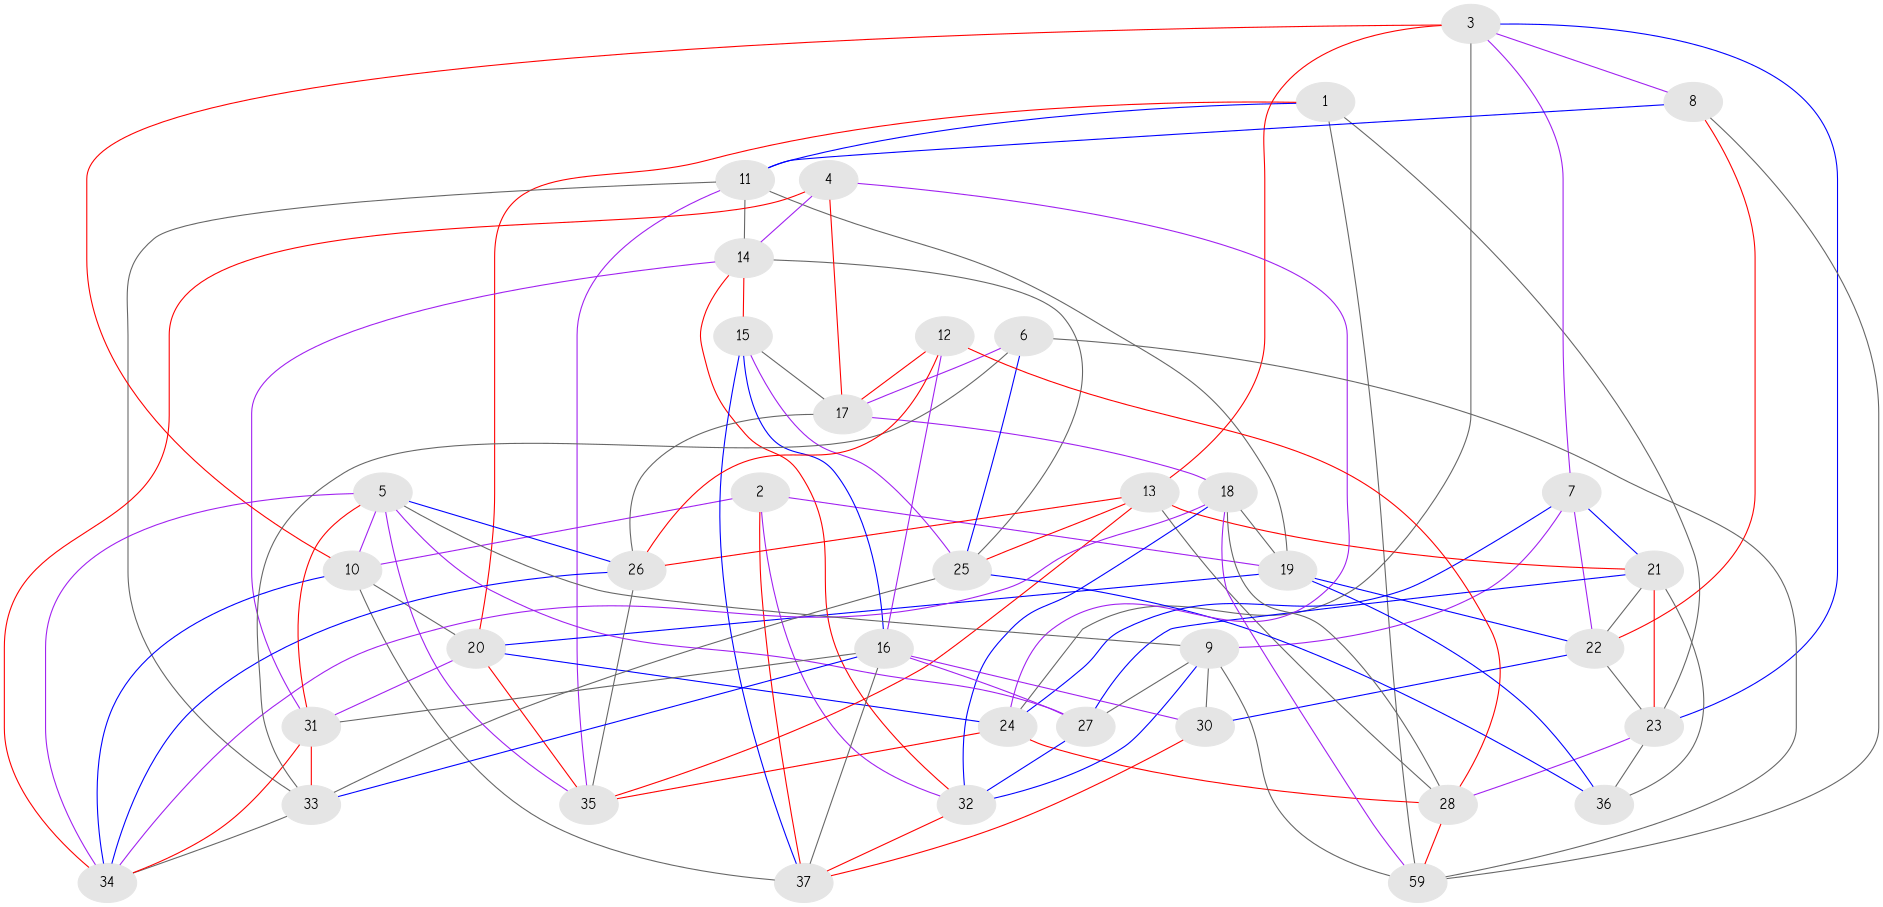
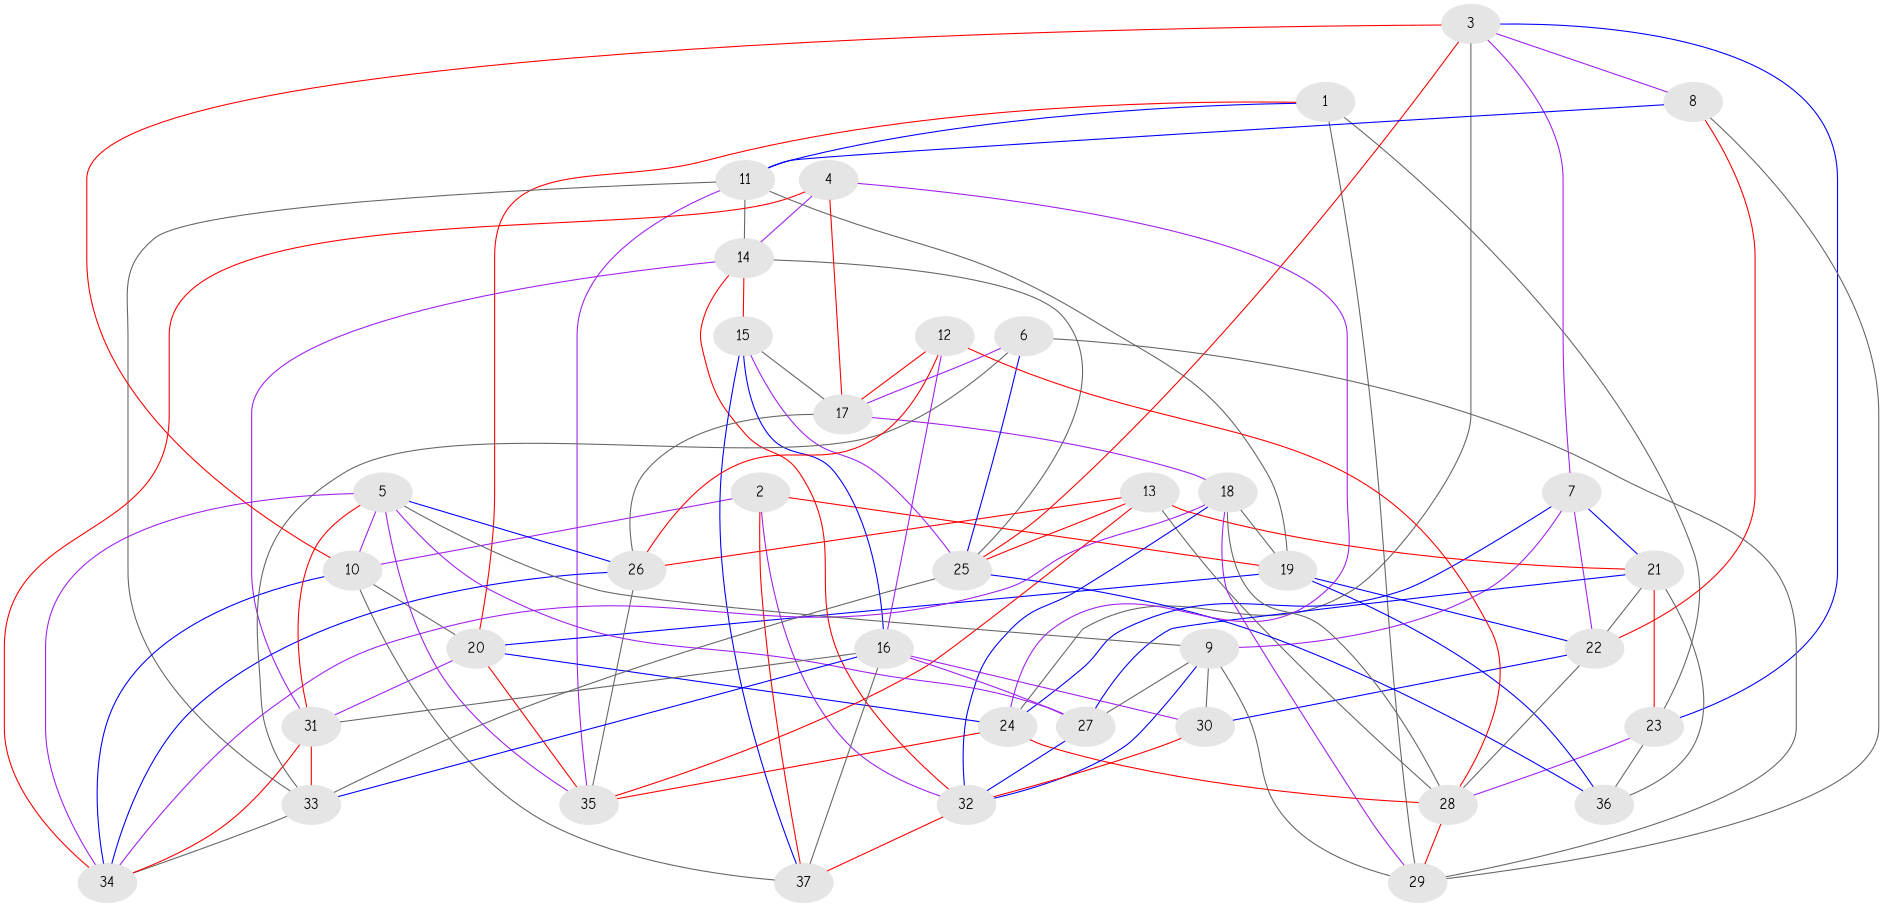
  graph {
    fontname="Comic Neue"
    node [color=gray90 fontname="Comic Neue" style=filled]
    edge [color=gray40 fontname="Comic Neue" weight=1.0]
    1
    11
    20
    23
-   29 [label=59]
+   29
    19
    14
    35
    33
    24
    31
    28
    36
    2
    10
    32
    37
    34
    22
    3
    7
    8
    13
    9
    21
    26
    25
    4
    17
    15
    18
    5
    27
    30
    6
    12
    16
    1 -- 11 [color=blue]
    1 -- 20 [color=red]
    1 -- 23
    1 -- 29
    11 -- 19
    11 -- 14
    11 -- 35 [color=purple]
    11 -- 33
    20 -- 35 [color=red]
    20 -- 24 [color=blue]
    20 -- 31 [color=purple]
    23 -- 28 [color=purple]
    23 -- 36
    19 -- 20 [color=blue]
    19 -- 36 [color=blue]
    19 -- 22 [color=blue]
    14 -- 31 [color=purple]
    14 -- 32 [color=red]
    14 -- 25
    14 -- 15 [color=red]
    33 -- 34
    24 -- 35 [color=red]
    24 -- 28 [color=red]
    31 -- 33 [color=red]
    31 -- 34 [color=red]
    28 -- 29 [color=red]
-   2 -- 19 [color=purple]
+   2 -- 19 [color=red]
    2 -- 10 [color=purple]
    2 -- 32 [color=purple]
    2 -- 37 [color=red]
    10 -- 20
    10 -- 37
    10 -- 34 [color=blue]
    32 -- 37 [color=red]
-   22 -- 23
+   22 -- 28
    22 -- 30 [color=blue]
    3 -- 23 [color=blue]
    3 -- 24
    3 -- 10 [color=red]
    3 -- 7 [color=purple]
    3 -- 8 [color=purple]
-   3 -- 13 [color=red]
+   3 -- 25 [color=red]
    7 -- 24 [color=blue]
    7 -- 22 [color=purple]
    7 -- 9 [color=purple]
    7 -- 21 [color=blue]
    8 -- 11 [color=blue]
    8 -- 29
    8 -- 22 [color=red]
    13 -- 35 [color=red]
    13 -- 28
    13 -- 21 [color=red]
    13 -- 26 [color=red]
    13 -- 25 [color=red]
    9 -- 29
    9 -- 32 [color=blue]
    9 -- 27
    9 -- 30
    21 -- 23 [color=red]
    21 -- 36
    21 -- 22
    21 -- 27 [color=blue]
    26 -- 35
    26 -- 34 [color=blue]
    25 -- 33
    25 -- 36 [color=blue]
    4 -- 14 [color=purple]
    4 -- 24 [color=purple]
    4 -- 34 [color=red]
    4 -- 17 [color=red]
    17 -- 26
    17 -- 18 [color=purple]
    15 -- 37 [color=blue]
    15 -- 25 [color=purple]
    15 -- 17
    15 -- 16 [color=blue weight=2.0]
    18 -- 29 [color=purple]
    18 -- 19
    18 -- 28
    18 -- 32 [color=blue]
    18 -- 34 [color=purple]
    5 -- 35 [color=purple]
    5 -- 31 [color=red]
    5 -- 10 [color=purple]
    5 -- 34 [color=purple weight=2.0]
    5 -- 9
    5 -- 26 [color=blue]
    5 -- 27 [color=purple]
    27 -- 32 [color=blue]
-   30 -- 37 [color=red]
+   30 -- 32 [color=red]
    6 -- 29
    6 -- 33
    6 -- 25 [color=blue]
    6 -- 17 [color=purple]
    12 -- 28 [color=red]
    12 -- 26 [color=red]
    12 -- 17 [color=red]
    12 -- 16 [color=purple]
    16 -- 33 [color=blue]
    16 -- 31
    16 -- 37
    16 -- 27 [color=purple]
    16 -- 30 [color=purple]
  }
